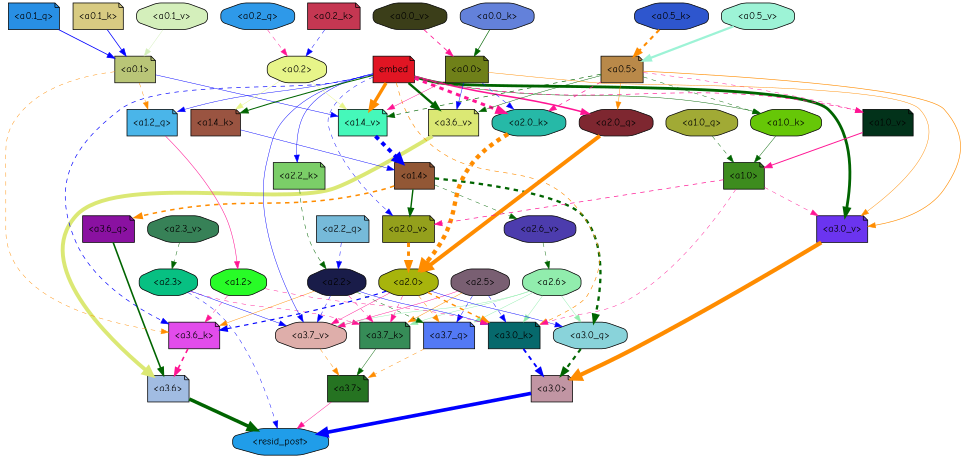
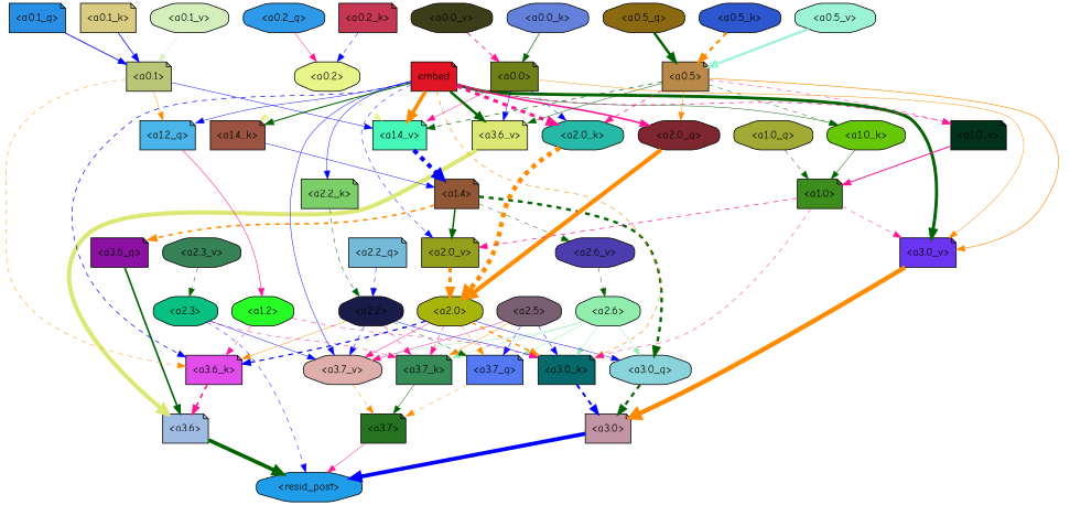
  strict digraph {
    fontname="Comic Neue"
    splines=true
    node [color=black fontname="Comic Neue" shape=note style="filled, rounded"]
    edge [color=blue fontname="Comic Neue" penwidth=0.6 style=dashed]
    "<a3.7>" [fillcolor="#257321"]
    "<resid_post>" [fillcolor="#209de9" shape=octagon]
    "<a3.6>" [fillcolor="#a1bce2"]
    "<a3.0>" [fillcolor="#c195a3"]
    "<a2.3>" [fillcolor="#07c082" shape=octagon]
    "<a3.7_k>" [fillcolor="#368c57"]
    "<a3.7_v>" [fillcolor="#deaeaa" shape=octagon]
    "<a3.7_q>" [fillcolor="#5379f5"]
    "<a3.6_q>" [fillcolor="#8a11a1"]
    "<a3.0_q>" [fillcolor="#89d3da" shape=octagon]
    "<a3.6_k>" [fillcolor="#e24ceb"]
    "<a3.0_k>" [fillcolor="#06696c"]
    "<a3.6_v>" [fillcolor="#dbe874"]
    "<a3.0_v>" [fillcolor="#6b34f0"]
    "<a2.6>" [fillcolor="#91edad" shape=octagon]
    "<a2.5>" [fillcolor="#795f72" shape=octagon]
    "<a2.2>" [fillcolor="#191c49" shape=octagon]
    "<a2.0>" [fillcolor="#a7b40c" shape=octagon]
    "<a1.4>" [fillcolor="#925735"]
    "<a2.6_v>" [fillcolor="#4c3cad" shape=octagon]
    "<a2.0_v>" [fillcolor="#94a01c"]
    "<a1.2>" [fillcolor="#28fc27" shape=octagon]
    "<a0.1>" [fillcolor="#b9c577"]
    "<a1.2_q>" [fillcolor="#4ab5e9"]
    "<a1.4_v>" [fillcolor="#45f8ba"]
    embed [fillcolor="#e11523"]
    "<a2.0_q>" [fillcolor="#7e2730" shape=octagon]
    "<a2.2_k>" [fillcolor="#7bce68"]
    "<a2.0_k>" [fillcolor="#26b9a7" shape=octagon]
    "<a1.4_k>" [fillcolor="#9a5441"]
    "<a1.0_k>" [fillcolor="#66c707" shape=octagon]
    "<a1.0_v>" [fillcolor="#02321a"]
    "<a1.0>" [fillcolor="#3d8c1e"]
    "<a0.5>" [fillcolor="#b98949"]
    "<a0.0>" [fillcolor="#6f8019"]
    "<a2.2_q>" [fillcolor="#76bad9"]
    "<a2.3_v>" [fillcolor="#378157" shape=octagon]
    "<a1.0_q>" [fillcolor="#a1aa35" shape=octagon]
    "<a0.2>" [fillcolor="#e7f589" shape=octagon]
+   "<a0.5_q>" [fillcolor="#8b6910" shape=octagon]
    "<a0.2_q>" [fillcolor="#2e99e9" shape=octagon]
    "<a0.1_q>" [fillcolor="#288fe4"]
    "<a0.5_k>" [fillcolor="#2e56ce" shape=octagon]
    "<a0.2_k>" [fillcolor="#c53752"]
    "<a0.1_k>" [fillcolor="#d8cb82"]
    "<a0.0_k>" [fillcolor="#6381da" shape=octagon]
    "<a0.5_v>" [fillcolor="#9df3d6" shape=octagon]
    "<a0.1_v>" [fillcolor="#d4efbb" shape=octagon]
    "<a0.0_v>" [fillcolor="#3b3e19" shape=octagon]
    "<a3.7>" -> "<resid_post>" [color=deeppink style=bold]
    "<a3.6>" -> "<resid_post>" [color=darkgreen penwidth=4.751592040061951 style=bold]
    "<a3.0>" -> "<resid_post>" [penwidth=4.904066681861877 style=bold]
    "<a2.3>" -> "<resid_post>"
    "<a2.3>" -> "<a3.7_k>" [color=deeppink penwidth=0.6069068089127541]
    "<a2.3>" -> "<a3.7_v>" [style=bold]
    "<a3.7_k>" -> "<a3.7>" [color=darkgreen style=bold]
    "<a3.7_v>" -> "<a3.7>" [color=darkorange]
    "<a3.7_q>" -> "<a3.7>" [color=darkorange]
    "<a3.6_q>" -> "<a3.6>" [color=darkgreen penwidth=2.160832464694977 style=bold]
    "<a3.0_q>" -> "<a3.0>" [color=darkgreen penwidth=2.870753765106201]
    "<a3.6_k>" -> "<a3.6>" [color=deeppink penwidth=2.13908451795578]
    "<a3.0_k>" -> "<a3.0>" [penwidth=2.520303964614868]
    "<a3.6_v>" -> "<a3.6>" [color="#dbe874" penwidth=5.297133803367615 style=""]
    "<a3.0_v>" -> "<a3.0>" [color=darkorange penwidth=5.680712580680847 style=bold]
    "<a2.6>" -> "<a3.7_k>" [color="#91edad" style=""]
    "<a2.6>" -> "<a3.7_v>" [color="#91edad" style=""]
    "<a2.6>" -> "<a3.7_q>" [color="#91edad" style=""]
    "<a2.6>" -> "<a3.0_q>" [color="#91edad" style=""]
    "<a2.6>" -> "<a3.0_k>" [color="#91edad" style=""]
    "<a2.5>" -> "<a3.7_k>" [color=darkorange style=bold]
    "<a2.5>" -> "<a3.7_v>" [color=deeppink style=bold]
    "<a2.5>" -> "<a3.7_q>"
    "<a2.5>" -> "<a3.0_k>"
    "<a2.2>" -> "<a3.7_k>" [color=deeppink]
    "<a2.2>" -> "<a3.7_v>"
    "<a2.2>" -> "<a3.7_q>" [color=darkgreen]
    "<a2.2>" -> "<a3.6_k>" [color=darkorange style=bold]
    "<a2.2>" -> "<a3.0_k>" [style=bold]
    "<a2.0>" -> "<a3.7_k>" [color=deeppink]
    "<a2.0>" -> "<a3.7_v>" [color=deeppink style=bold]
    "<a2.0>" -> "<a3.7_q>" [color=darkorange]
    "<a2.0>" -> "<a3.0_q>" [style=bold]
    "<a2.0>" -> "<a3.6_k>" [penwidth=1.564806342124939]
    "<a2.0>" -> "<a3.0_k>" [color=darkorange penwidth=1.9353990852832794]
    "<a1.4>" -> "<a3.6_q>" [color=darkorange penwidth=2.0727532356977463]
    "<a1.4>" -> "<a3.0_q>" [color=darkgreen penwidth=3.1279823780059814]
    "<a1.4>" -> "<a2.6_v>" [color=darkgreen]
    "<a1.4>" -> "<a2.0_v>" [color=darkgreen penwidth=1.9170897603034973 style=bold]
    "<a2.6_v>" -> "<a2.6>" [color=darkgreen]
    "<a2.0_v>" -> "<a2.0>" [color=darkorange penwidth=3.9621697664260864]
    "<a1.2>" -> "<a3.6_k>" [color=deeppink]
    "<a1.2>" -> "<a3.0_k>" [color=deeppink]
    "<a0.1>" -> "<a3.6_k>" [color=darkorange]
-   "<a0.1>" -> "<a1.2_q>" [color=darkorange]
+   "<a0.1>" -> "<a1.2_q>" [color=darkorange style=bold]
    "<a0.1>" -> "<a1.4_v>" [penwidth=0.6202214732766151 style=bold]
    "<a1.2_q>" -> "<a1.2>" [color=deeppink penwidth=0.7185482024215162 style=bold]
    "<a1.4_v>" -> "<a1.4>" [penwidth=5.280138969421387]
    embed -> "<a3.7_v>" [style=bold]
    embed -> "<a3.6_k>" [penwidth=0.8915999233722687]
    embed -> "<a3.0_k>" [color=darkorange penwidth=0.832088902592659]
    embed -> "<a3.6_v>" [color=darkgreen penwidth=3.1840110421180725 style=bold]
    embed -> "<a3.0_v>" [color=darkgreen penwidth=3.8132747188210487 style=bold]
    embed -> "<a2.0_v>"
    embed -> "<a1.2_q>" [style=bold]
    embed -> "<a1.4_v>" [color=darkorange penwidth=4.4888065457344055 style=bold]
    embed -> "<a2.0_q>" [color=deeppink penwidth=2.084651827812195 style=bold]
    embed -> "<a2.2_k>" [style=bold]
    embed -> "<a2.0_k>" [color=deeppink penwidth=4.084526404738426]
    embed -> "<a1.4_k>" [color=darkgreen penwidth=1.3912410736083984 style=bold]
    embed -> "<a1.0_k>" [color=darkgreen style=bold]
    embed -> "<a1.0_v>" [color=deeppink penwidth=0.8796700537204742]
    "<a2.0_q>" -> "<a2.0>" [color=darkorange penwidth=5.29856276512146 style=bold]
    "<a2.2_k>" -> "<a2.2>" [color=darkgreen penwidth=0.6722683310508728]
    "<a2.0_k>" -> "<a2.0>" [color=darkorange penwidth=5.859246134757996]
    "<a1.4_k>" -> "<a1.4>" [style=bold]
    "<a1.0_k>" -> "<a1.0>" [color=darkgreen style=bold]
    "<a1.0_v>" -> "<a1.0>" [color=deeppink penwidth=1.318962275981903 style=bold]
    "<a1.0>" -> "<a3.0_k>" [color=deeppink]
    "<a1.0>" -> "<a3.0_v>" [color=deeppink]
    "<a1.0>" -> "<a2.0_v>" [color=deeppink penwidth=0.9450988052412868]
    "<a0.5>" -> "<a3.6_v>" [color=darkgreen style=bold]
    "<a0.5>" -> "<a3.0_v>" [color=darkorange penwidth=0.8331108838319778 style=bold]
    "<a0.5>" -> "<a1.4_v>" [color=darkgreen penwidth=0.8757842034101486]
    "<a0.5>" -> "<a2.0_q>" [color=darkorange style=bold]
    "<a0.5>" -> "<a2.0_k>" [color=deeppink penwidth=0.9412797391414642]
    "<a0.5>" -> "<a1.0_k>" [color=darkgreen]
    "<a0.5>" -> "<a1.0_v>" [color=deeppink]
    "<a0.0>" -> "<a3.6_v>" [style=bold]
    "<a0.0>" -> "<a3.0_v>" [color=darkorange style=bold]
    "<a0.0>" -> "<a1.4_v>" [color=deeppink style=bold]
    "<a0.0>" -> "<a2.0_k>"
    "<a2.2_q>" -> "<a2.2>"
    "<a2.3_v>" -> "<a2.3>" [color=darkgreen]
    "<a1.0_q>" -> "<a1.0>" [color=darkgreen]
    "<a0.2>" -> "<a1.4_v>" [color="#e7f589" style=""]
    "<a0.2>" -> "<a1.4_k>" [color="#e7f589" style=""]
-   "<a0.2_q>" -> "<a0.2>" [color=deeppink]
+   "<a0.5_q>" -> "<a0.5>" [color=darkgreen penwidth=3.2715916633605957 style=bold]
+   "<a0.2_q>" -> "<a0.2>" [color=deeppink style=bold]
    "<a0.1_q>" -> "<a0.1>" [penwidth=1.0982357263565063 style=bold]
    "<a0.5_k>" -> "<a0.5>" [color=darkorange penwidth=2.833264708518982]
    "<a0.2_k>" -> "<a0.2>"
    "<a0.1_k>" -> "<a0.1>" [penwidth=1.0085628032684326 style=bold]
    "<a0.0_k>" -> "<a0.0>" [color=darkgreen penwidth=0.8747712969779968 style=bold]
    "<a0.5_v>" -> "<a0.5>" [color="#9df3d6" penwidth=3.0403636693954468 style=""]
    "<a0.1_v>" -> "<a0.1>" [color="#d4efbb" style=""]
    "<a0.0_v>" -> "<a0.0>" [color=deeppink penwidth=1.1078208088874817]
  }
